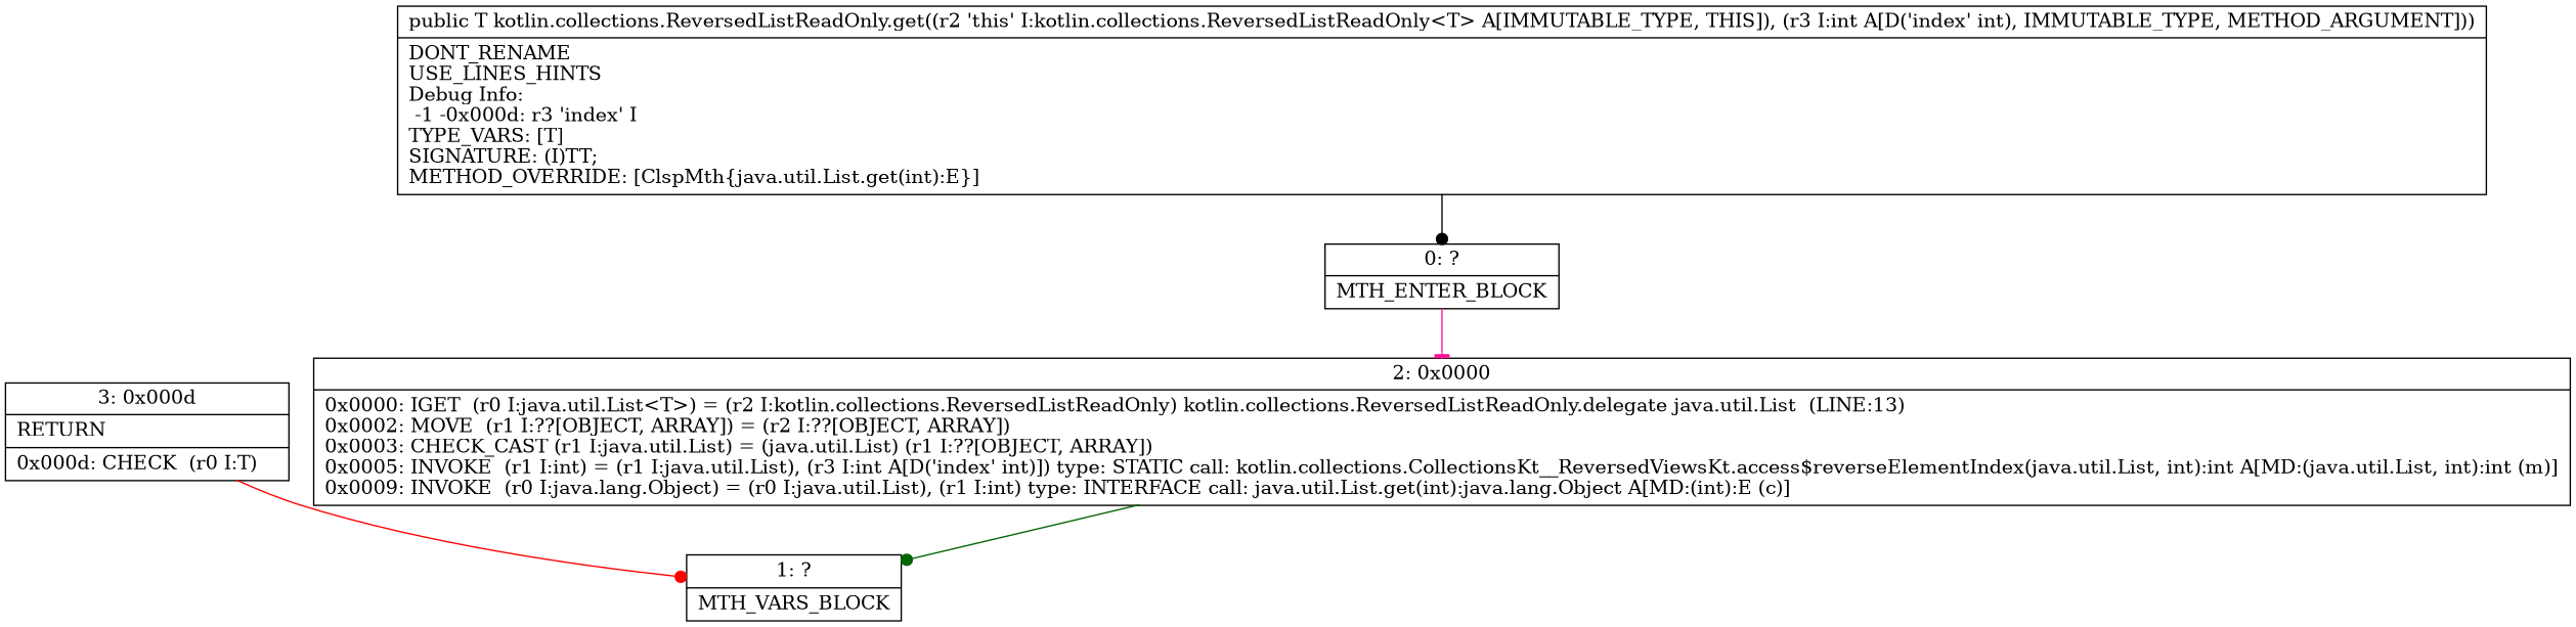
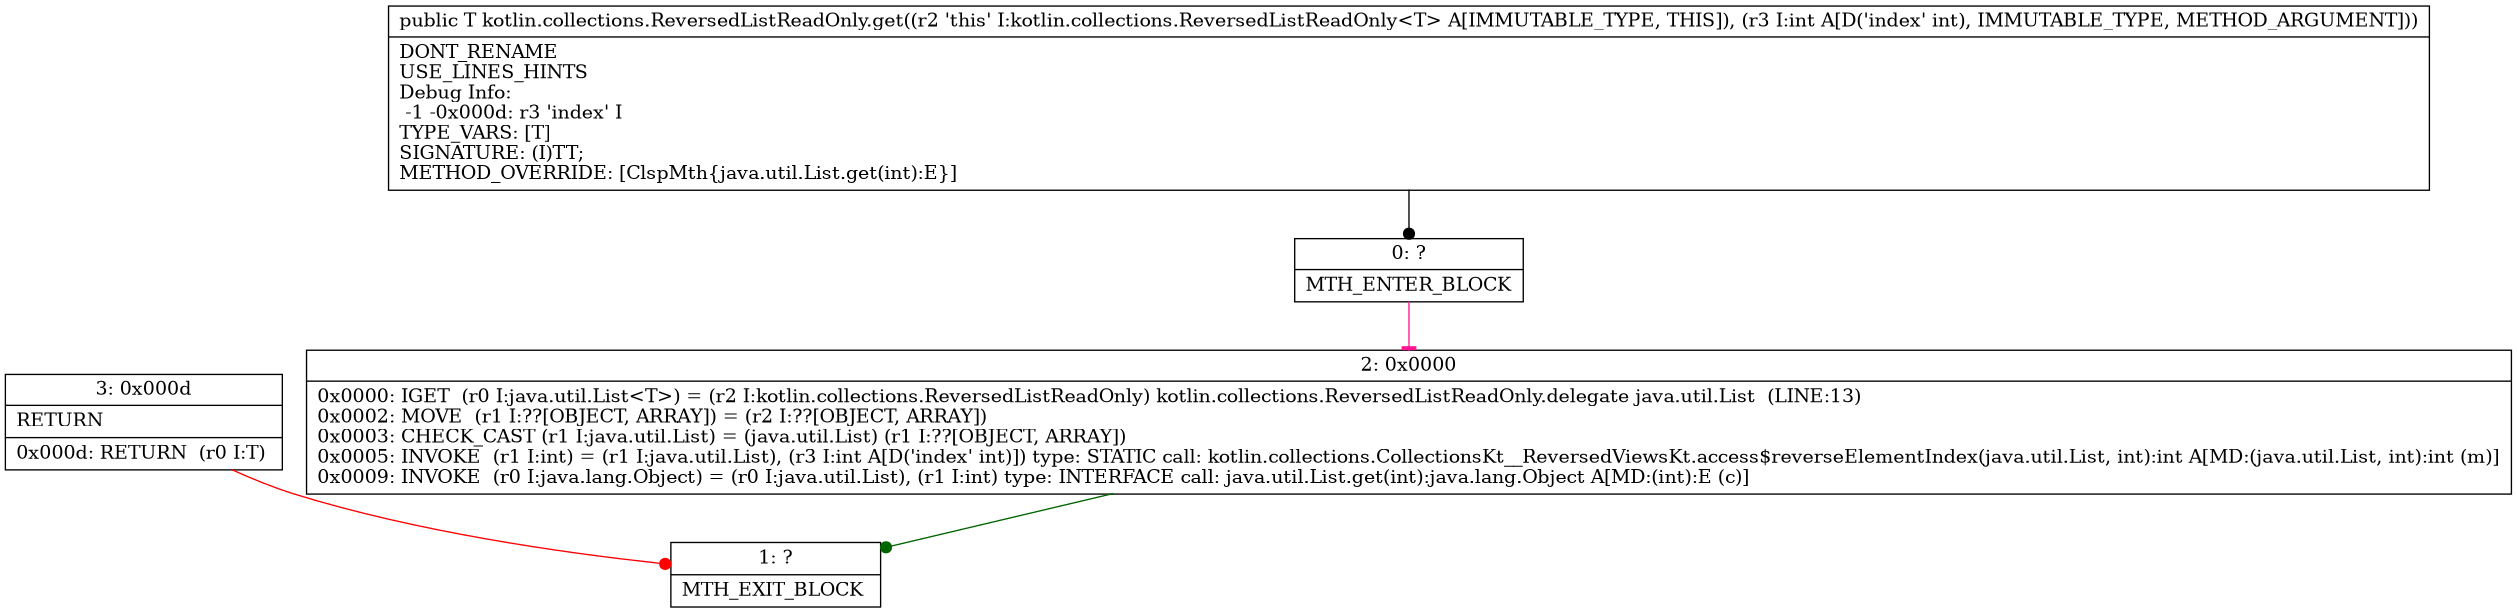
  digraph {
    node [shape=record]
    edge [arrowhead=dot]
    n1 [label="{0\:\ ?|MTH_ENTER_BLOCK\l}"]
    n2 [label="{2\:\ 0x0000|0x0000: IGET  (r0 I:java.util.List\<T\>) = (r2 I:kotlin.collections.ReversedListReadOnly) kotlin.collections.ReversedListReadOnly.delegate java.util.List  (LINE:13)\l0x0002: MOVE  (r1 I:??[OBJECT, ARRAY]) = (r2 I:??[OBJECT, ARRAY]) \l0x0003: CHECK_CAST (r1 I:java.util.List) = (java.util.List) (r1 I:??[OBJECT, ARRAY]) \l0x0005: INVOKE  (r1 I:int) = (r1 I:java.util.List), (r3 I:int A[D('index' int)]) type: STATIC call: kotlin.collections.CollectionsKt__ReversedViewsKt.access$reverseElementIndex(java.util.List, int):int A[MD:(java.util.List, int):int (m)]\l0x0009: INVOKE  (r0 I:java.lang.Object) = (r0 I:java.util.List), (r1 I:int) type: INTERFACE call: java.util.List.get(int):java.lang.Object A[MD:(int):E (c)]\l}"]
-   n3 [label="{1\:\ ?|MTH_VARS_BLOCK\l}"]
-   n4 [label="{3\:\ 0x000d|RETURN\l|0x000d: CHECK  (r0 I:T) \l}"]
+   n3 [label="{1\:\ ?|MTH_EXIT_BLOCK\l}"]
+   n4 [label="{3\:\ 0x000d|RETURN\l|0x000d: RETURN  (r0 I:T) \l}"]
    n5 [label="{public T kotlin.collections.ReversedListReadOnly.get((r2 'this' I:kotlin.collections.ReversedListReadOnly\<T\> A[IMMUTABLE_TYPE, THIS]), (r3 I:int A[D('index' int), IMMUTABLE_TYPE, METHOD_ARGUMENT]))  | DONT_RENAME\lUSE_LINES_HINTS\lDebug Info:\l  \-1 \-0x000d: r3 'index' I\lTYPE_VARS: [T]\lSIGNATURE: (I)TT;\lMETHOD_OVERRIDE: [ClspMth\{java.util.List.get(int):E\}]\l}"]
    n1 -> n2 [arrowhead=tee color=deeppink]
    n2 -> n3 [color=darkgreen]
    n4 -> n3 [color=red]
    n5 -> n1 [color=black]
  }
